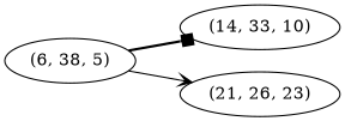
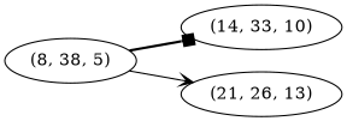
  digraph {
    rankdir=LR
-   "(6, 38, 5)"
+   "(6, 38, 5)" [label="(8, 38, 5)"]
    "(14, 33, 10)"
-   "(21, 26, 13)" [label="(21, 26, 23)"]
+   "(21, 26, 13)"
    "(6, 38, 5)" -> "(14, 33, 10)" [arrowhead=box style=bold]
    "(6, 38, 5)" -> "(21, 26, 13)" [arrowhead=vee style=solid]
  }
